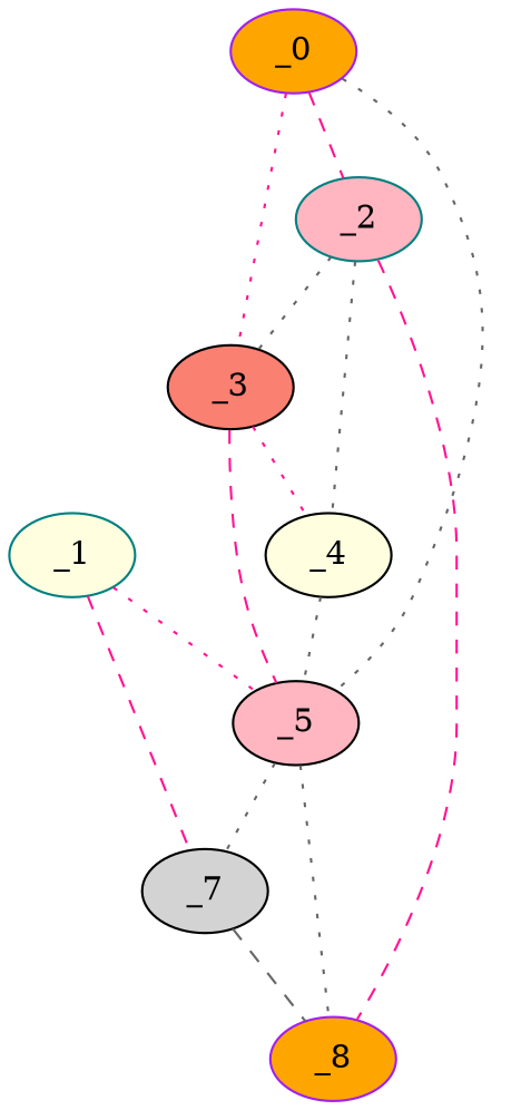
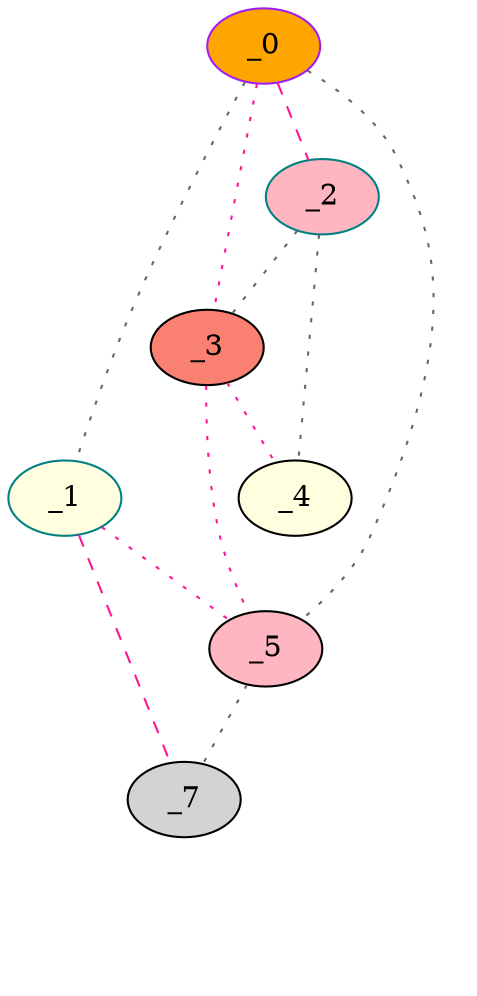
  graph {
    node [color=black fillcolor=orange style=filled y=38]
    edge [color=gray40 style=dotted valence=1]
    _0 [color=purple x=36 y=81]
    _1 [color=teal fillcolor=lightyellow x=37 y=122]
    _2 [color=teal fillcolor=lightpink x=48 y=3]
    _3 [fillcolor=salmon x=57]
    _5 [fillcolor=lightpink x=80 y=83]
    _7 [fillcolor=lightgrey x=88 y=103]
    _4 [fillcolor=lightyellow x=63]
-   _8 [color=purple x=90 y=6]
+   _0 -- _1
    _0 -- _2 [color=deeppink style=dashed]
    _0 -- _3 [color=deeppink valence=2]
    _0 -- _5
    _1 -- _5 [color=deeppink valence=2]
    _1 -- _7 [color=deeppink style=dashed]
    _2 -- _3
    _2 -- _4 [valence=2]
-   _2 -- _8 [color=deeppink style=dashed]
-   _3 -- _5 [color=deeppink style=dashed]
+   _3 -- _5 [color=deeppink]
    _3 -- _4 [color=deeppink valence=2]
    _5 -- _7 [valence=2]
-   _5 -- _8 [valence=2]
-   _7 -- _8 [style=dashed]
-   _4 -- _5 [valence=2]
  }
